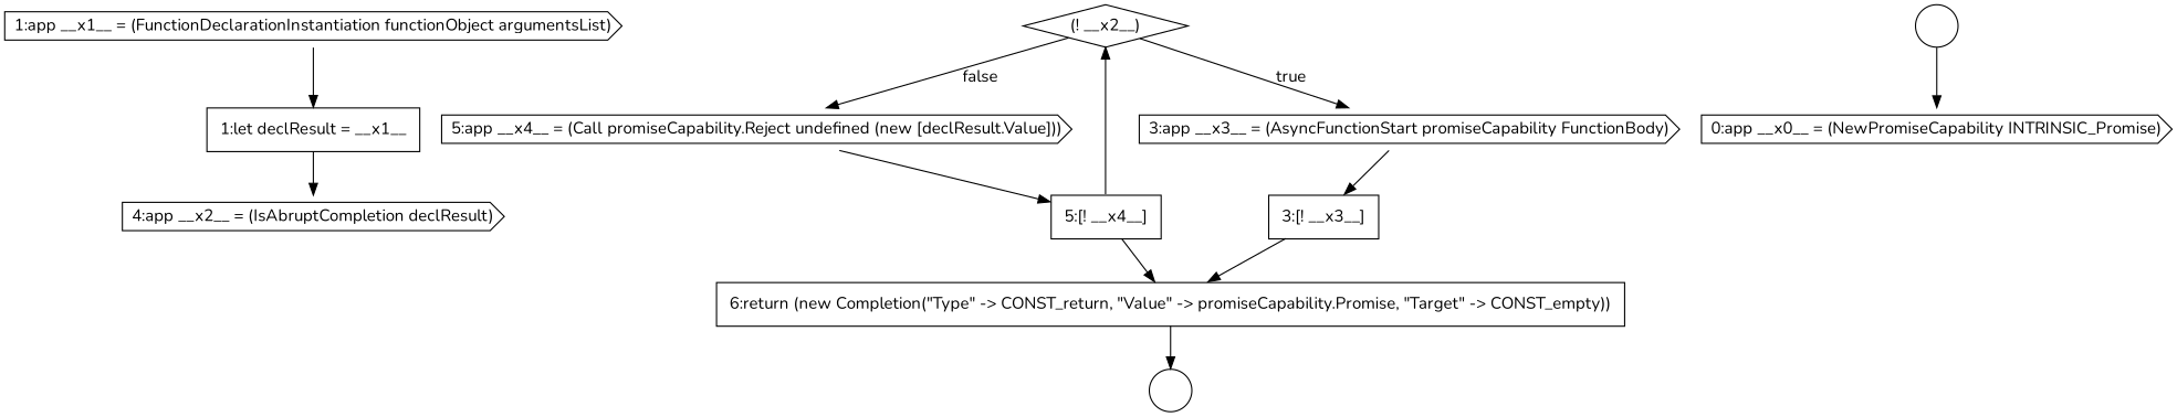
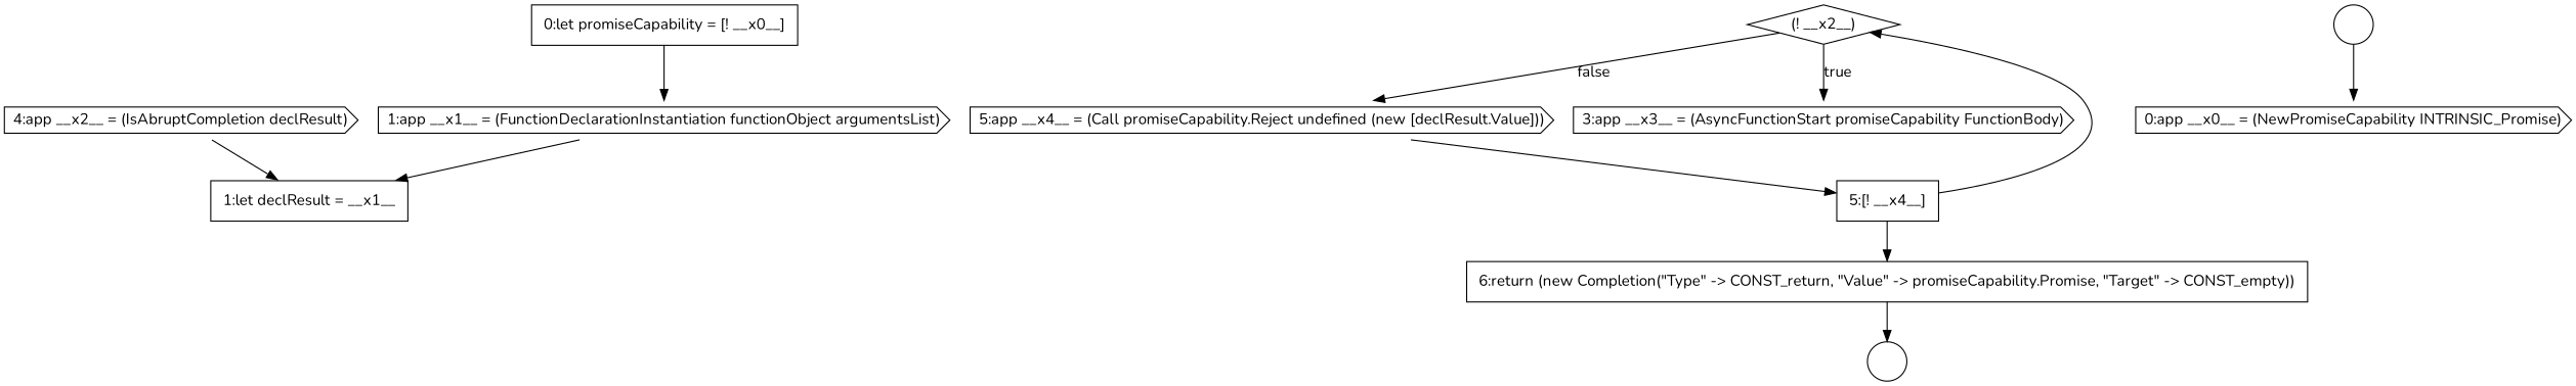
  digraph {
    fontname=Nunito
    node [color=black fillcolor=white fontname=Nunito shape=cds style=filled]
    edge [color=black fontname=Nunito]
    n1 [label=<<font color="black">1:app __x1__ = (FunctionDeclarationInstantiation functionObject argumentsList)</font>>]
    n2 [label=<<font color="black">     <table border="0" cellborder="1" cellspacing="0" cellpadding="10">       <tr><td align="left">1:let declResult = __x1__</td></tr>     </table>   </font>> margin=0 shape=none]
    n3 [label=<<font color="black">4:app __x2__ = (IsAbruptCompletion declResult)</font>>]
    n4 [label=<<font color="black">(! __x2__)</font>> shape=diamond]
    n5 [label=<<font color="black">5:app __x4__ = (Call promiseCapability.Reject undefined (new [declResult.Value]))</font>>]
    n6 [label=<<font color="black">3:app __x3__ = (AsyncFunctionStart promiseCapability FunctionBody)</font>>]
    n7 [label=<<font color="black">     <table border="0" cellborder="1" cellspacing="0" cellpadding="10">       <tr><td align="left">5:[! __x4__]</td></tr>     </table>   </font>> margin=0 shape=none]
-   n8 [label=<<font color="black">     <table border="0" cellborder="1" cellspacing="0" cellpadding="10">       <tr><td align="left">3:[! __x3__]</td></tr>     </table>   </font>> margin=0 shape=none]
    n9 [label=" " shape=circle]
    n10 [label=<<font color="black">0:app __x0__ = (NewPromiseCapability INTRINSIC_Promise)</font>>]
    n11 [label=<<font color="black">     <table border="0" cellborder="1" cellspacing="0" cellpadding="10">       <tr><td align="left">6:return (new Completion(&quot;Type&quot; -&gt; CONST_return, &quot;Value&quot; -&gt; promiseCapability.Promise, &quot;Target&quot; -&gt; CONST_empty))</td></tr>     </table>   </font>> margin=0 shape=none]
    n12 [label=" " shape=circle]
+   n13 [label=<<font color="black">     <table border="0" cellborder="1" cellspacing="0" cellpadding="10">       <tr><td align="left">0:let promiseCapability = [! __x0__]</td></tr>     </table>   </font>> margin=0 shape=none]
    n1 -> n2
-   n2 -> n3
+   n3 -> n2
    n4 -> n5 [label=<<font color="black">false</font>>]
    n4 -> n6 [label=<<font color="black">true</font>>]
    n5 -> n7
-   n6 -> n8
    n7 -> n4
    n7 -> n11
-   n8 -> n11
    n9 -> n10
    n11 -> n12
+   n13 -> n1
  }
